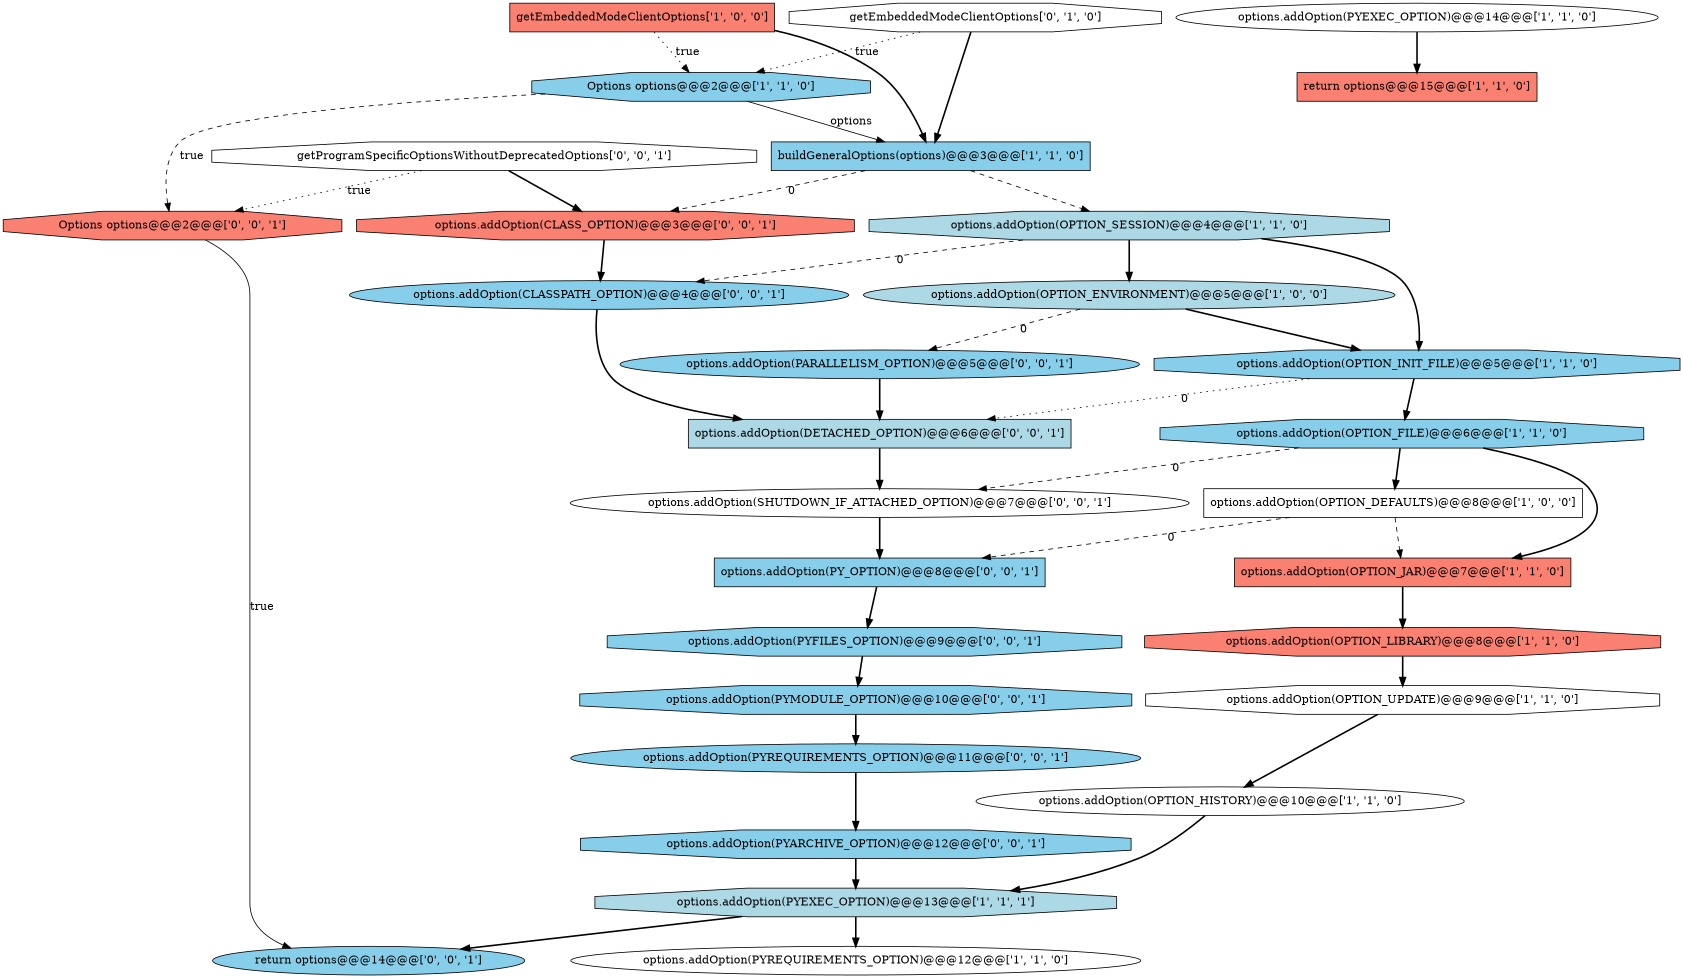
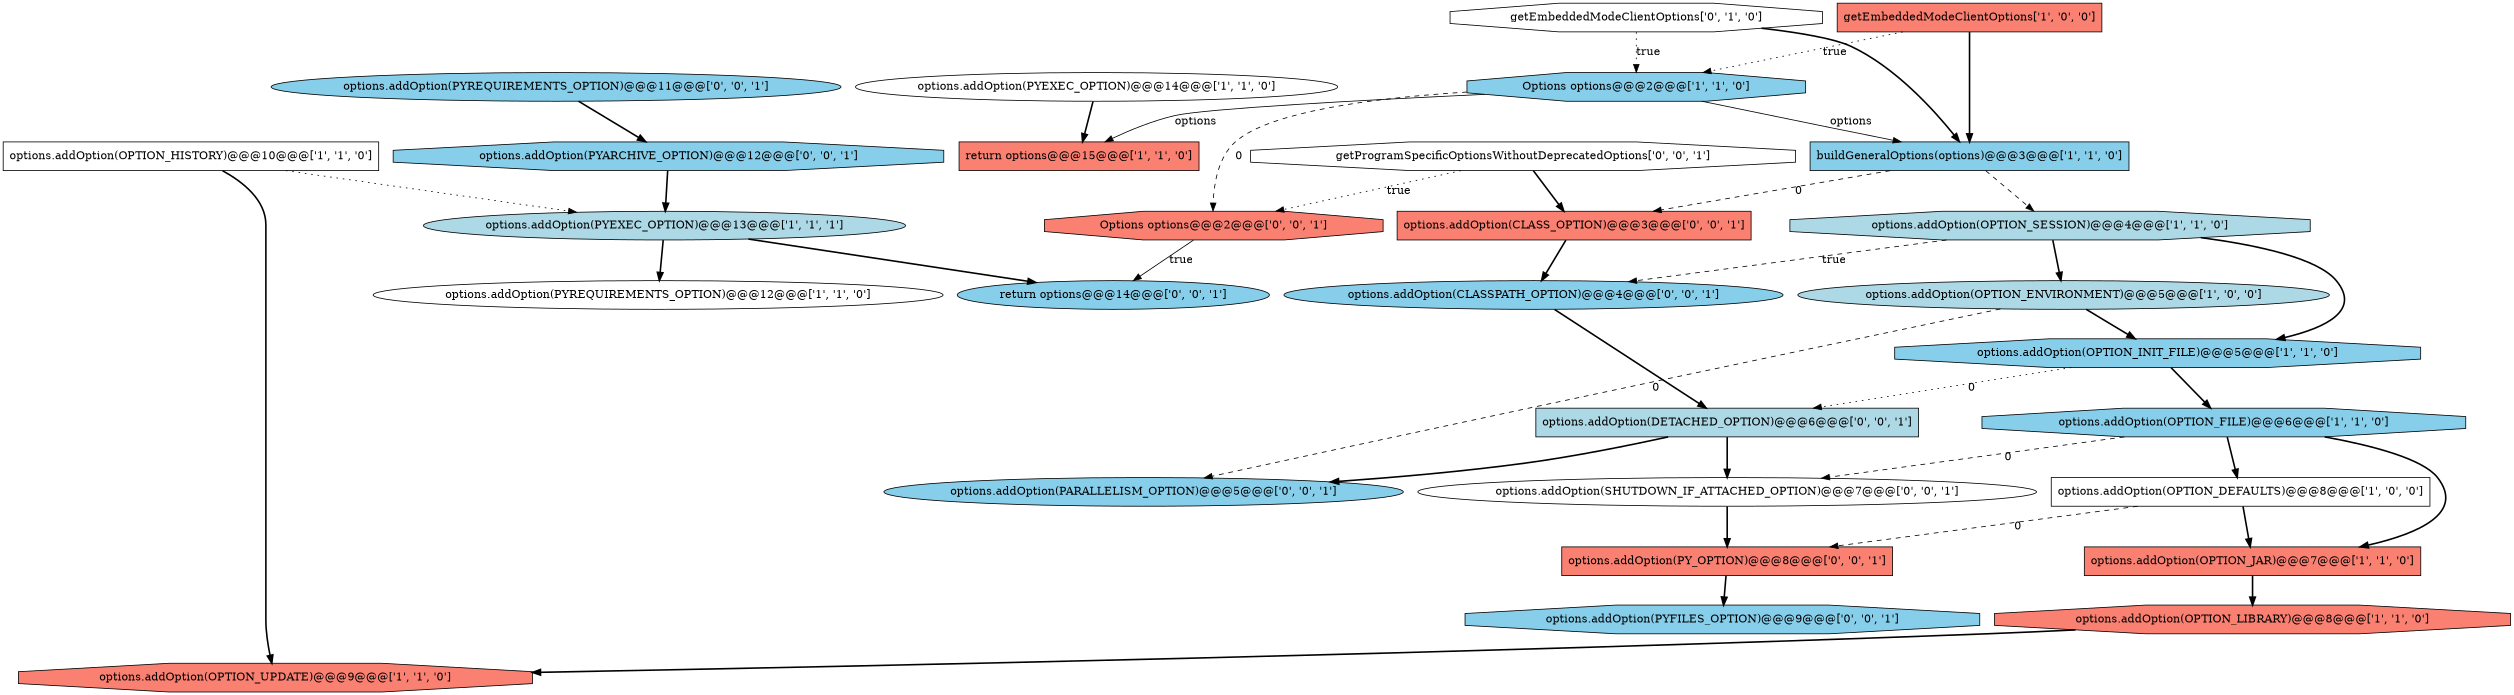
  digraph {
    node [fillcolor=skyblue shape=octagon style=filled]
    edge [style=bold]
-   n1 [fillcolor=white label="options.addOption(OPTION_UPDATE)@@@9@@@['1', '1', '0']"]
-   n2 [fillcolor=white label="options.addOption(OPTION_HISTORY)@@@10@@@['1', '1', '0']" shape=ellipse]
-   n3 [fillcolor=lightblue label="options.addOption(PYEXEC_OPTION)@@@13@@@['1', '1', '1']"]
+   n1 [fillcolor=salmon label="options.addOption(OPTION_UPDATE)@@@9@@@['1', '1', '0']"]
+   n2 [fillcolor=white label="options.addOption(OPTION_HISTORY)@@@10@@@['1', '1', '0']" shape=box]
+   n3 [fillcolor=lightblue label="options.addOption(PYEXEC_OPTION)@@@13@@@['1', '1', '1']" shape=ellipse]
    n4 [label="buildGeneralOptions(options)@@@3@@@['1', '1', '0']" shape=box]
    n5 [fillcolor=lightblue label="options.addOption(OPTION_SESSION)@@@4@@@['1', '1', '0']"]
-   n6 [fillcolor=salmon label="options.addOption(CLASS_OPTION)@@@3@@@['0', '0', '1']"]
+   n6 [fillcolor=salmon label="options.addOption(CLASS_OPTION)@@@3@@@['0', '0', '1']" shape=box]
    n7 [label="options.addOption(OPTION_INIT_FILE)@@@5@@@['1', '1', '0']"]
    n8 [fillcolor=lightblue label="options.addOption(OPTION_ENVIRONMENT)@@@5@@@['1', '0', '0']" shape=ellipse]
    n9 [label="options.addOption(CLASSPATH_OPTION)@@@4@@@['0', '0', '1']" shape=ellipse]
-   n10 [label="options.addOption(PYMODULE_OPTION)@@@10@@@['0', '0', '1']"]
    n11 [label="options.addOption(PYREQUIREMENTS_OPTION)@@@11@@@['0', '0', '1']" shape=ellipse]
    n12 [label="options.addOption(PYARCHIVE_OPTION)@@@12@@@['0', '0', '1']"]
    n13 [fillcolor=white label="options.addOption(PYREQUIREMENTS_OPTION)@@@12@@@['1', '1', '0']" shape=ellipse]
    n14 [label="return options@@@14@@@['0', '0', '1']" shape=ellipse]
    n15 [fillcolor=lightblue label="options.addOption(DETACHED_OPTION)@@@6@@@['0', '0', '1']" shape=box]
    n16 [label="options.addOption(OPTION_FILE)@@@6@@@['1', '1', '0']"]
    n17 [label="options.addOption(PARALLELISM_OPTION)@@@5@@@['0', '0', '1']" shape=ellipse]
    n18 [label="Options options@@@2@@@['1', '1', '0']"]
    n19 [fillcolor=salmon label="return options@@@15@@@['1', '1', '0']" shape=box]
    n20 [fillcolor=salmon label="Options options@@@2@@@['0', '0', '1']"]
    n21 [fillcolor=salmon label="options.addOption(OPTION_LIBRARY)@@@8@@@['1', '1', '0']"]
    n22 [fillcolor=white label="options.addOption(PYEXEC_OPTION)@@@14@@@['1', '1', '0']" shape=ellipse]
-   n23 [label="options.addOption(PY_OPTION)@@@8@@@['0', '0', '1']" shape=box]
+   n23 [fillcolor=salmon label="options.addOption(PY_OPTION)@@@8@@@['0', '0', '1']" shape=box]
    n24 [label="options.addOption(PYFILES_OPTION)@@@9@@@['0', '0', '1']"]
    n25 [fillcolor=salmon label="getEmbeddedModeClientOptions['1', '0', '0']" shape=box]
    n26 [fillcolor=white label="options.addOption(SHUTDOWN_IF_ATTACHED_OPTION)@@@7@@@['0', '0', '1']" shape=ellipse]
    n27 [fillcolor=salmon label="options.addOption(OPTION_JAR)@@@7@@@['1', '1', '0']" shape=box]
    n28 [fillcolor=white label="options.addOption(OPTION_DEFAULTS)@@@8@@@['1', '0', '0']" shape=box]
    n29 [fillcolor=white label="getProgramSpecificOptionsWithoutDeprecatedOptions['0', '0', '1']"]
    n30 [fillcolor=white label="getEmbeddedModeClientOptions['0', '1', '0']"]
-   n1 -> n2
-   n2 -> n3
+   n2 -> n1
+   n2 -> n3 [style=dotted]
    n3 -> n13
    n3 -> n14
    n4 -> n5 [style=dashed]
    n4 -> n6 [label=0 style=dashed]
    n5 -> n7
    n5 -> n8
-   n5 -> n9 [label=0 style=dashed]
+   n5 -> n9 [label=true style=dashed]
    n6 -> n9
    n7 -> n15 [label=0 style=dotted]
    n7 -> n16
    n8 -> n7
    n8 -> n17 [label=0 style=dashed]
    n9 -> n15
-   n10 -> n11
    n11 -> n12
    n12 -> n3
    n15 -> n26
    n16 -> n26 [label=0 style=dashed]
    n16 -> n27
    n16 -> n28
-   n17 -> n15
+   n15 -> n17
    n18 -> n4 [label=options style=solid]
-   n18 -> n20 [label=true style=dashed]
+   n18 -> n19 [label=options style=solid]
+   n18 -> n20 [label=0 style=dashed]
    n20 -> n14 [label=true style=solid]
    n21 -> n1
    n22 -> n19
    n23 -> n24
-   n24 -> n10
    n25 -> n4
    n25 -> n18 [label=true style=dotted]
    n26 -> n23
    n27 -> n21
    n28 -> n23 [label=0 style=dashed]
-   n28 -> n27 [style=dashed]
+   n28 -> n27
    n29 -> n6
    n29 -> n20 [label=true style=dotted]
    n30 -> n4
    n30 -> n18 [label=true style=dotted]
  }
